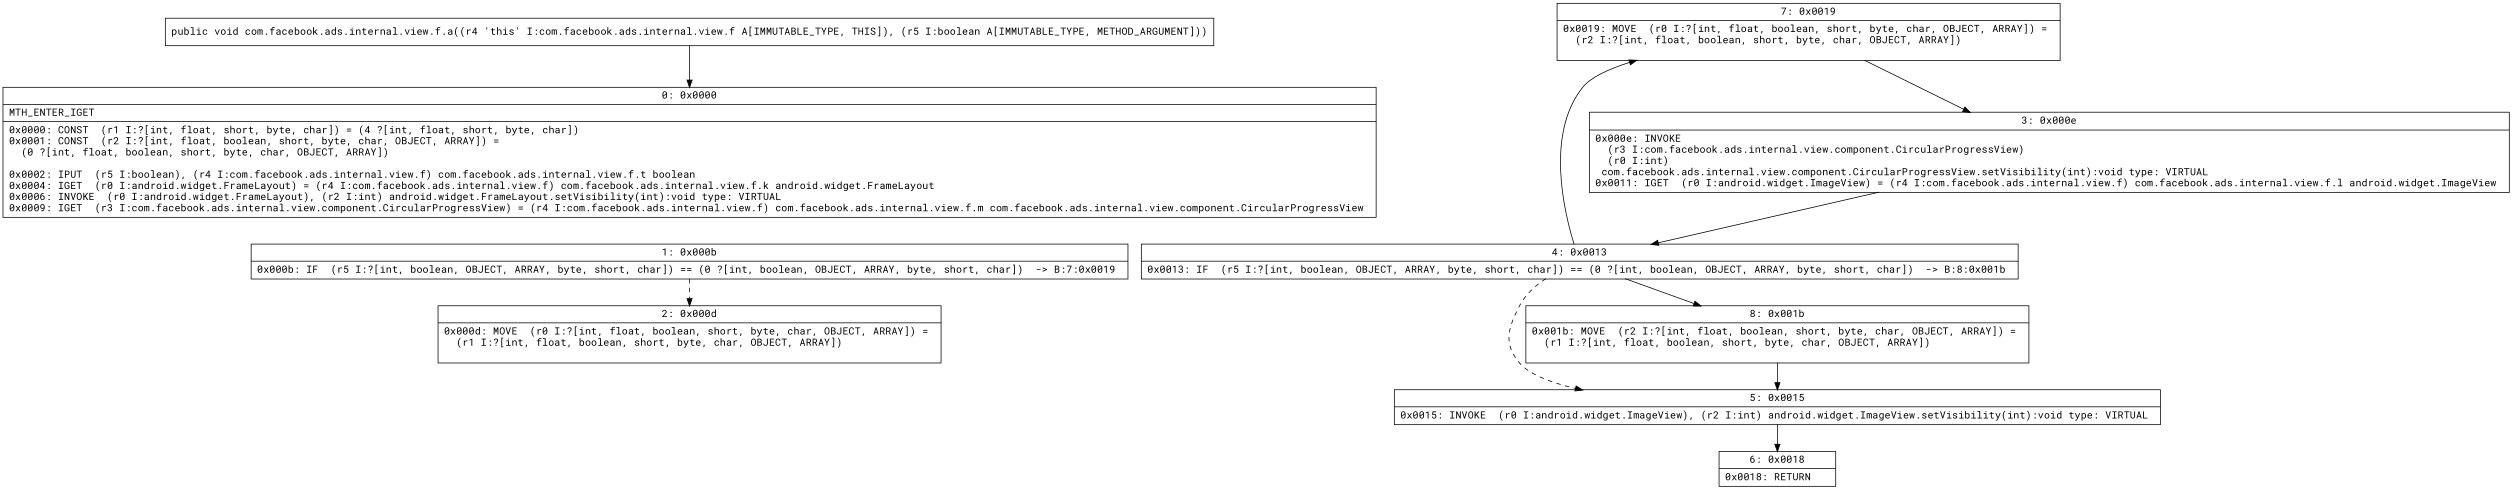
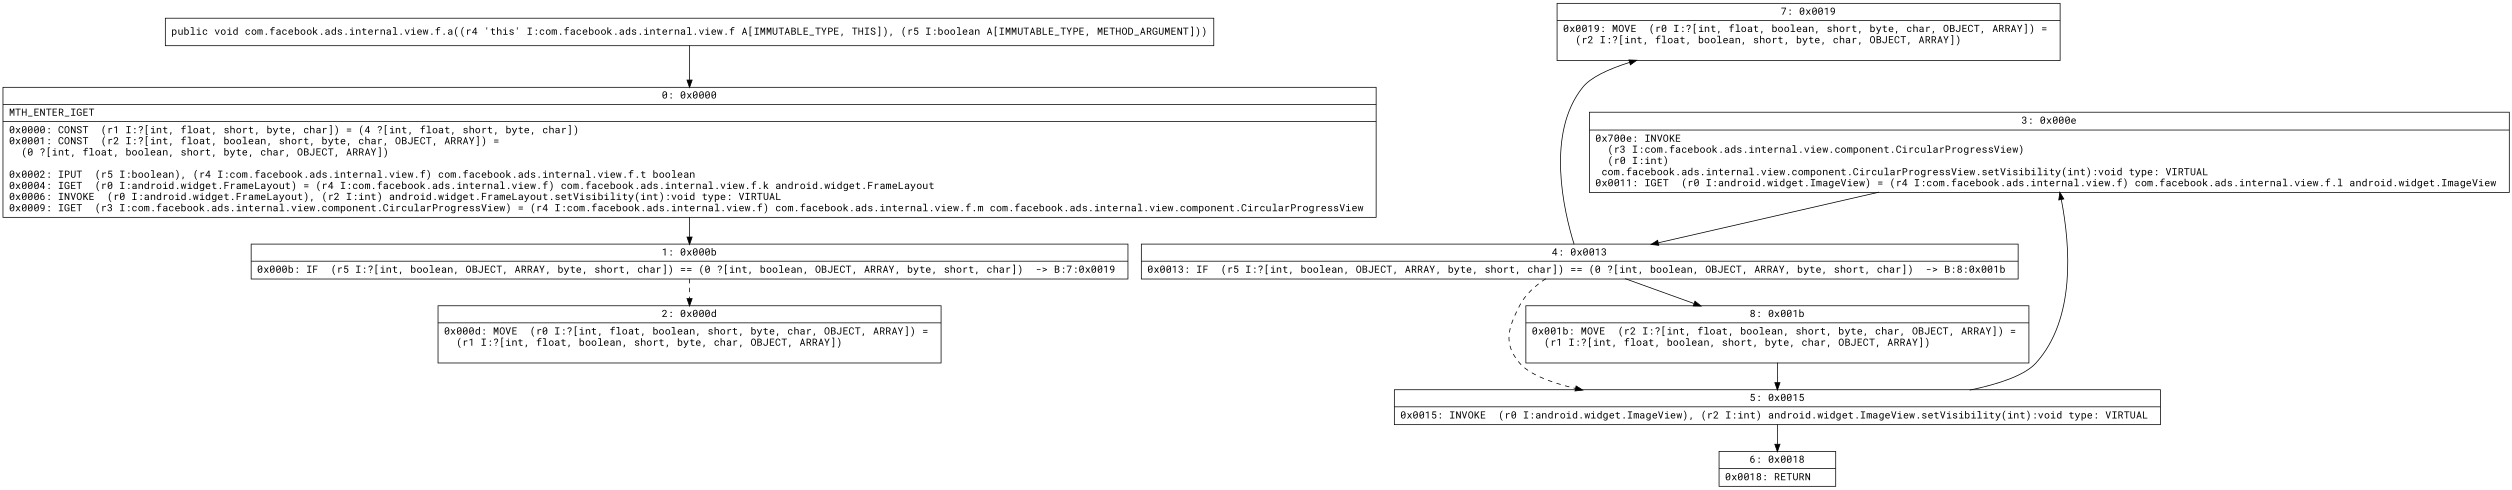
  digraph {
    fontname="Roboto Mono"
    node [fontname="Roboto Mono" shape=record]
    edge [fontname="Roboto Mono"]
    n1 [label="{0\:\ 0x0000|MTH_ENTER_IGET\l|0x0000: CONST  (r1 I:?[int, float, short, byte, char]) = (4 ?[int, float, short, byte, char]) \l0x0001: CONST  (r2 I:?[int, float, boolean, short, byte, char, OBJECT, ARRAY]) = \l  (0 ?[int, float, boolean, short, byte, char, OBJECT, ARRAY])\l \l0x0002: IPUT  (r5 I:boolean), (r4 I:com.facebook.ads.internal.view.f) com.facebook.ads.internal.view.f.t boolean \l0x0004: IGET  (r0 I:android.widget.FrameLayout) = (r4 I:com.facebook.ads.internal.view.f) com.facebook.ads.internal.view.f.k android.widget.FrameLayout \l0x0006: INVOKE  (r0 I:android.widget.FrameLayout), (r2 I:int) android.widget.FrameLayout.setVisibility(int):void type: VIRTUAL \l0x0009: IGET  (r3 I:com.facebook.ads.internal.view.component.CircularProgressView) = (r4 I:com.facebook.ads.internal.view.f) com.facebook.ads.internal.view.f.m com.facebook.ads.internal.view.component.CircularProgressView \l}"]
    n2 [label="{1\:\ 0x000b|0x000b: IF  (r5 I:?[int, boolean, OBJECT, ARRAY, byte, short, char]) == (0 ?[int, boolean, OBJECT, ARRAY, byte, short, char])  \-\> B:7:0x0019 \l}"]
    n3 [label="{2\:\ 0x000d|0x000d: MOVE  (r0 I:?[int, float, boolean, short, byte, char, OBJECT, ARRAY]) = \l  (r1 I:?[int, float, boolean, short, byte, char, OBJECT, ARRAY])\l \l}"]
    n4 [label="{7\:\ 0x0019|0x0019: MOVE  (r0 I:?[int, float, boolean, short, byte, char, OBJECT, ARRAY]) = \l  (r2 I:?[int, float, boolean, short, byte, char, OBJECT, ARRAY])\l \l}"]
-   n5 [label="{3\:\ 0x000e|0x000e: INVOKE  \l  (r3 I:com.facebook.ads.internal.view.component.CircularProgressView)\l  (r0 I:int)\l com.facebook.ads.internal.view.component.CircularProgressView.setVisibility(int):void type: VIRTUAL \l0x0011: IGET  (r0 I:android.widget.ImageView) = (r4 I:com.facebook.ads.internal.view.f) com.facebook.ads.internal.view.f.l android.widget.ImageView \l}"]
+   n5 [label="{3\:\ 0x000e|0x700e: INVOKE  \l  (r3 I:com.facebook.ads.internal.view.component.CircularProgressView)\l  (r0 I:int)\l com.facebook.ads.internal.view.component.CircularProgressView.setVisibility(int):void type: VIRTUAL \l0x0011: IGET  (r0 I:android.widget.ImageView) = (r4 I:com.facebook.ads.internal.view.f) com.facebook.ads.internal.view.f.l android.widget.ImageView \l}"]
    n6 [label="{4\:\ 0x0013|0x0013: IF  (r5 I:?[int, boolean, OBJECT, ARRAY, byte, short, char]) == (0 ?[int, boolean, OBJECT, ARRAY, byte, short, char])  \-\> B:8:0x001b \l}"]
    n7 [label="{5\:\ 0x0015|0x0015: INVOKE  (r0 I:android.widget.ImageView), (r2 I:int) android.widget.ImageView.setVisibility(int):void type: VIRTUAL \l}"]
    n8 [label="{8\:\ 0x001b|0x001b: MOVE  (r2 I:?[int, float, boolean, short, byte, char, OBJECT, ARRAY]) = \l  (r1 I:?[int, float, boolean, short, byte, char, OBJECT, ARRAY])\l \l}"]
    n9 [label="{6\:\ 0x0018|0x0018: RETURN   \l}"]
    n10 [label="{public void com.facebook.ads.internal.view.f.a((r4 'this' I:com.facebook.ads.internal.view.f A[IMMUTABLE_TYPE, THIS]), (r5 I:boolean A[IMMUTABLE_TYPE, METHOD_ARGUMENT])) }"]
+   n1 -> n2
    n2 -> n3 [style=dashed]
-   n4 -> n5
+   n7 -> n5
    n5 -> n6
    n6 -> n4
    n6 -> n7 [style=dashed]
    n6 -> n8
    n7 -> n9
    n8 -> n7
    n10 -> n1
  }
